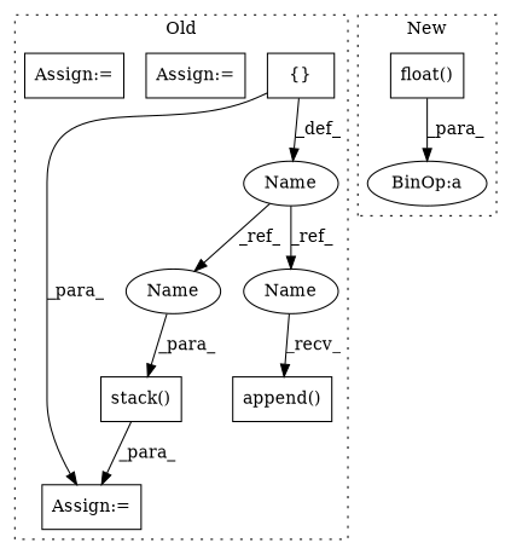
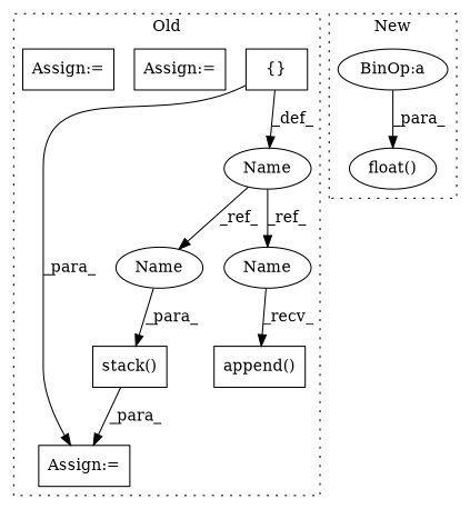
  digraph {
    node [a=75 l=10 shape=box]
    n1 [l="12,8" label="stack()" s="14845,14867"]
    n2 [a=68 l=3 label="Assign:=" s=14842]
    n3 [a=59 l="2,1" label="{}" s="13684,13684"]
    n4 [l="18,1" label="append()" s="14519,14546"]
    n5 [a=68 l=4 label="Assign:=" s=14616]
    n6 [a=87 label=Name s=13671 shape=ellipse]
    n7 [a=68 l=4 label="Assign:=" s=14262]
    n8 [a=87 label=Name s=14857 shape=ellipse]
    n9 [a=87 label=Name s=14519 shape=ellipse]
-   n10 [l=20 label="float()" s=12225]
+   n10 [l=20 label="float()" s=12225 shape=ellipse]
    n11 [a=82 l=3 label="BinOp:a" s=14185 shape=ellipse]
    subgraph cluster_1 {
      label=Old
      style=dotted
      n1
      n2
      n3
      n4
      n5
      n6
      n7
      n8
      n9
    }
    subgraph cluster_2 {
      label=New
      style=dotted
      n10
      n11
    }
    n1 -> n2 [label=_para_]
    n3 -> n2 [label=_para_]
    n3 -> n6 [label=_def_]
    n6 -> n8 [label=_ref_]
    n6 -> n9 [label=_ref_]
    n8 -> n1 [label=_para_]
    n9 -> n4 [label=_recv_]
-   n10 -> n11 [label=_para_]
+   n11 -> n10 [label=_para_]
  }
